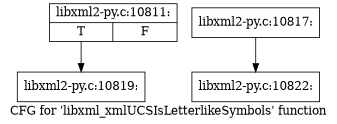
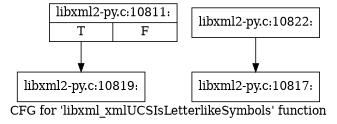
  digraph {
    label="CFG for 'libxml_xmlUCSIsLetterlikeSymbols' function"
    node [shape=record]
    n1 [label="{libxml2-py.c:10811:|{<s0>T|<s1>F}}"]
    n2 [label="{libxml2-py.c:10819:}"]
    n3 [label="{libxml2-py.c:10817:}"]
    n4 [label="{libxml2-py.c:10822:}"]
    n1 -> n2 [tailport=s0]
-   n3 -> n4
+   n4 -> n3
  }
